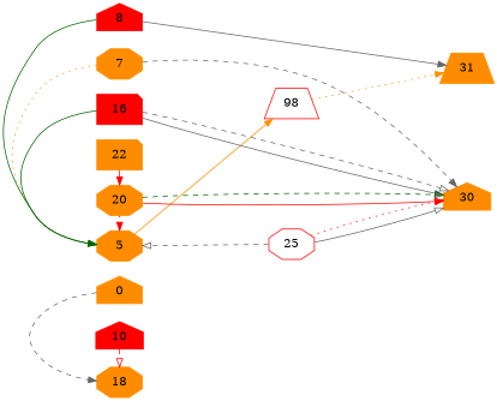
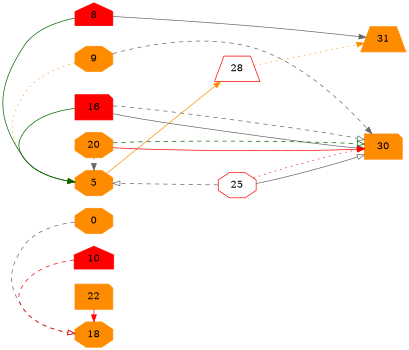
  digraph {
    rankdir=LR
    ranksep=2.0
    node [color=darkorange shape=octagon style=filled]
    edge [arrowhead=normal color=gray40 style=solid]
-   0 [shape=house]
+   0
    5
-   7
+   7 [label=9]
    8 [color=red shape=house]
    10 [color=red shape=house]
    16 [color=red shape=note]
    18
    20
    22 [shape=note]
    25 [color=red style=""]
-   28 [color=red shape=trapezium label=98 style=""]
-   30 [shape=house]
+   28 [color=red shape=trapezium style=""]
+   30 [shape=note]
    31 [shape=trapezium]
    subgraph sub_1 {
      rank=same
      0
      5
      7
      8
      10
      16
      18
      20
      22
    }
    subgraph sub_2 {
      rank=same
      25
      28
    }
    subgraph sub_3 {
      rank=same
      30
      31
    }
-   0 -> 18 [style=dashed]
+   0 -> 18 [arrowhead=onormal style=dashed]
    5 -> 28 [color=darkorange]
    7 -> 5 [arrowhead=onormal color=darkorange style=dotted]
    7 -> 30 [style=dashed]
    8 -> 5 [arrowhead=onormal color=darkgreen]
    8 -> 31
    10 -> 18 [arrowhead=onormal color=red style=dashed]
    16 -> 5 [color=darkgreen]
    16 -> 30
    16 -> 30 [arrowhead=onormal style=dashed]
-   20 -> 5 [color=red style=dotted]
+   20 -> 5 [style=dotted]
    20 -> 30 [color=red]
    20 -> 30 [arrowhead=onormal color=darkgreen style=dashed]
-   22 -> 20 [color=red]
+   22 -> 18 [color=red]
    25 -> 5 [arrowhead=onormal style=dashed]
    25 -> 30 [arrowhead=onormal]
    25 -> 30 [color=red style=dotted]
    28 -> 31 [color=darkorange style=dotted]
  }
